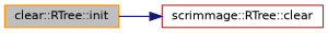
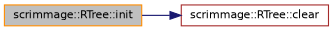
  digraph {
    rankdir=LR
    node [fontname=Helvetica fontsize=10 shape=record style=filled]
-   n1 [color=darkorange fillcolor=grey75 fontcolor=black height=0.2 label="clear::RTree::init" width=0.4]
+   n1 [color=darkorange fillcolor=grey75 fontcolor=black height=0.2 label="scrimmage::RTree::init" width=0.4]
    n2 [color=brown fillcolor=white height=0.2 label="scrimmage::RTree::clear" width=0.4]
    n1 -> n2 [color=midnightblue fontname=Helvetica fontsize=10 labelfontname=Helvetica labelfontsize=10 style=solid]
  }
